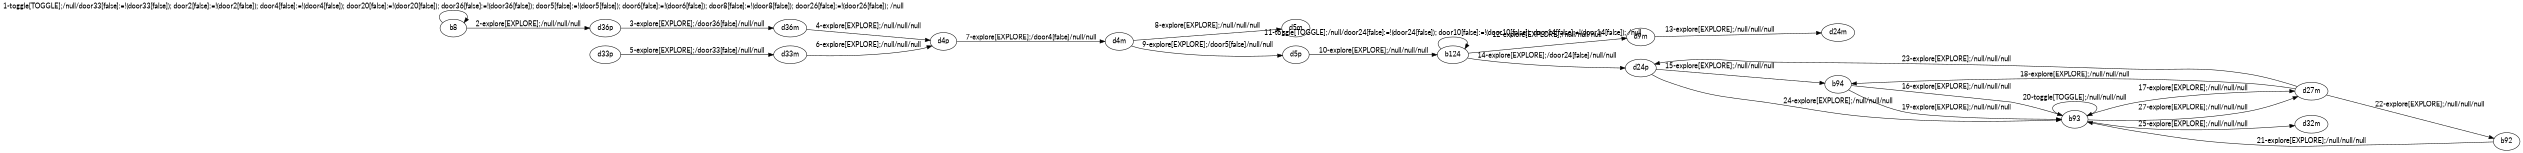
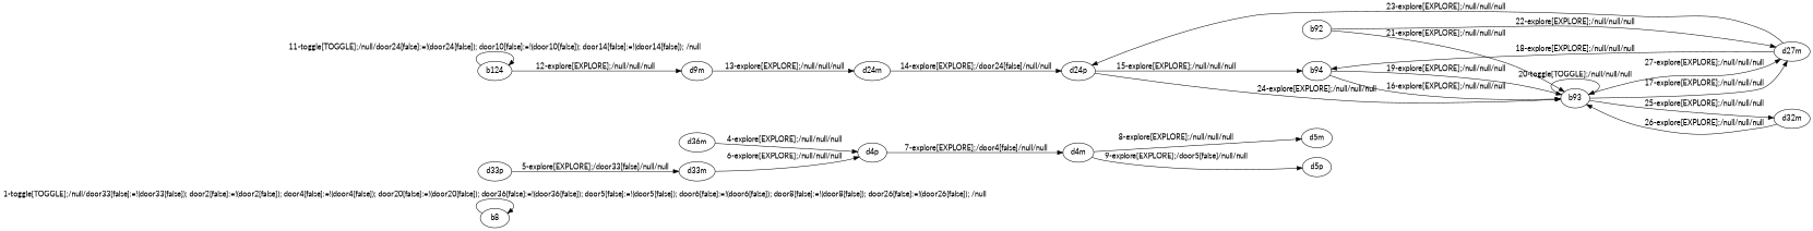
  digraph {
    fontname=Lato
    rankdir=LR
    node [fontname=Lato]
    edge [fontname=Lato]
    n1 [label=b8]
-   d36p
    d36m
    d4p
    d33p
    d33m
    d4m
    d5m
    d5p
    b124
    d9m
    d24m
    d24p
    b94
    b93
    d27m
    d32m
    b92
    n1 -> n1 [label="1-toggle[TOGGLE];/null/door33[false]:=!(door33[false]); door2[false]:=!(door2[false]); door4[false]:=!(door4[false]); door20[false]:=!(door20[false]); door36[false]:=!(door36[false]); door5[false]:=!(door5[false]); door6[false]:=!(door6[false]); door8[false]:=!(door8[false]); door26[false]:=!(door26[false]); /null"]
-   n1 -> d36p [label="2-explore[EXPLORE];/null/null/null"]
-   d36p -> d36m [label="3-explore[EXPLORE];/door36[false]/null/null"]
    d36m -> d4p [label="4-explore[EXPLORE];/null/null/null"]
    d4p -> d4m [label="7-explore[EXPLORE];/door4[false]/null/null"]
    d33p -> d33m [label="5-explore[EXPLORE];/door33[false]/null/null"]
    d33m -> d4p [label="6-explore[EXPLORE];/null/null/null"]
    d4m -> d5m [label="8-explore[EXPLORE];/null/null/null"]
    d4m -> d5p [label="9-explore[EXPLORE];/door5[false]/null/null"]
-   d5p -> b124 [label="10-explore[EXPLORE];/null/null/null"]
    b124 -> b124 [label="11-toggle[TOGGLE];/null/door24[false]:=!(door24[false]); door10[false]:=!(door10[false]); door14[false]:=!(door14[false]); /null"]
    b124 -> d9m [label="12-explore[EXPLORE];/null/null/null"]
    d9m -> d24m [label="13-explore[EXPLORE];/null/null/null"]
-   b124 -> d24p [label="14-explore[EXPLORE];/door24[false]/null/null"]
+   d24m -> d24p [label="14-explore[EXPLORE];/door24[false]/null/null"]
    d24p -> b94 [label="15-explore[EXPLORE];/null/null/null"]
    d24p -> b93 [label="24-explore[EXPLORE];/null/null/null"]
    b94 -> b93 [label="16-explore[EXPLORE];/null/null/null"]
    b94 -> b93 [label="19-explore[EXPLORE];/null/null/null"]
    b93 -> b93 [label="20-toggle[TOGGLE];/null/null/null"]
    b93 -> d27m [label="17-explore[EXPLORE];/null/null/null"]
    b93 -> d27m [label="27-explore[EXPLORE];/null/null/null"]
    b93 -> d32m [label="25-explore[EXPLORE];/null/null/null"]
    d27m -> d24p [label="23-explore[EXPLORE];/null/null/null"]
    d27m -> b94 [label="18-explore[EXPLORE];/null/null/null"]
+   d32m -> b93 [label="26-explore[EXPLORE];/null/null/null"]
    b92 -> b93 [label="21-explore[EXPLORE];/null/null/null"]
-   d27m -> b92 [label="22-explore[EXPLORE];/null/null/null"]
+   b92 -> d27m [label="22-explore[EXPLORE];/null/null/null"]
  }
